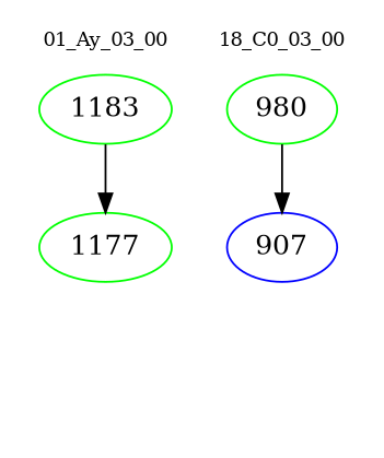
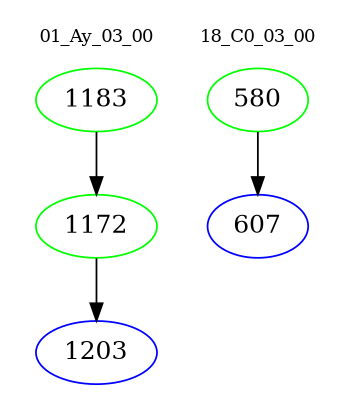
  digraph {
    node [color=green]
    edge [color=black]
    n1 [label=1183]
-   n2 [label=1177]
-   n4 [label=980]
-   n5 [color=blue label=907]
+   n2 [label=1172]
+   n3 [color=blue label=1203]
+   n4 [label=580]
+   n5 [color=blue label=607]
    subgraph cluster_1 {
      color=white
      fontsize=10
      label="01_Ay_03_00"
      n1
      n2
+     n3
    }
    subgraph cluster_2 {
      color=white
      fontsize=10
      label="18_C0_03_00"
      n4
      n5
    }
    n1 -> n2
+   n2 -> n3
    n4 -> n5
  }
